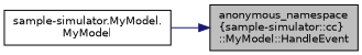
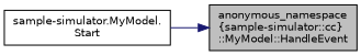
  digraph {
    rankdir=RL
    node [color=black fontname=Helvetica fontsize=10 shape=record style=filled]
    n1 [fillcolor=grey75 fontcolor=black height=0.2 label="anonymous_namespace\l\{sample-simulator::cc\}\l::MyModel::HandleEvent" width=0.4]
-   n2 [fillcolor=white height=0.2 label="sample-simulator.MyModel.\lMyModel" width=0.4]
+   n2 [fillcolor=white height=0.2 label="sample-simulator.MyModel.\lStart" width=0.4]
    n1 -> n2 [color=midnightblue dir=back fontname=Helvetica fontsize=10 labelfontname=Helvetica labelfontsize=10 style=solid]
  }
